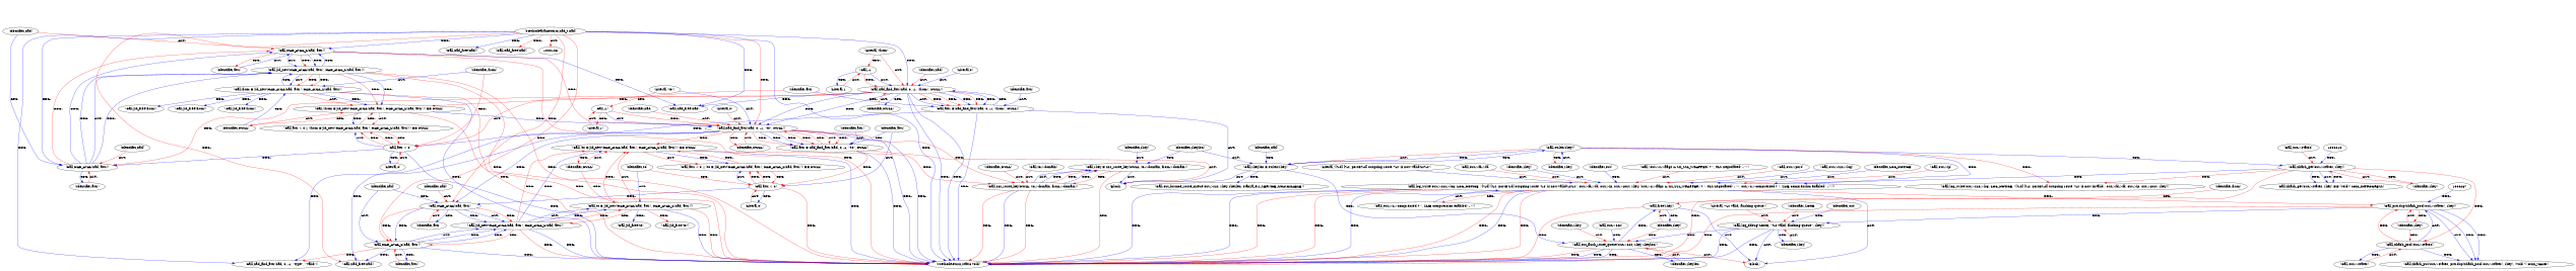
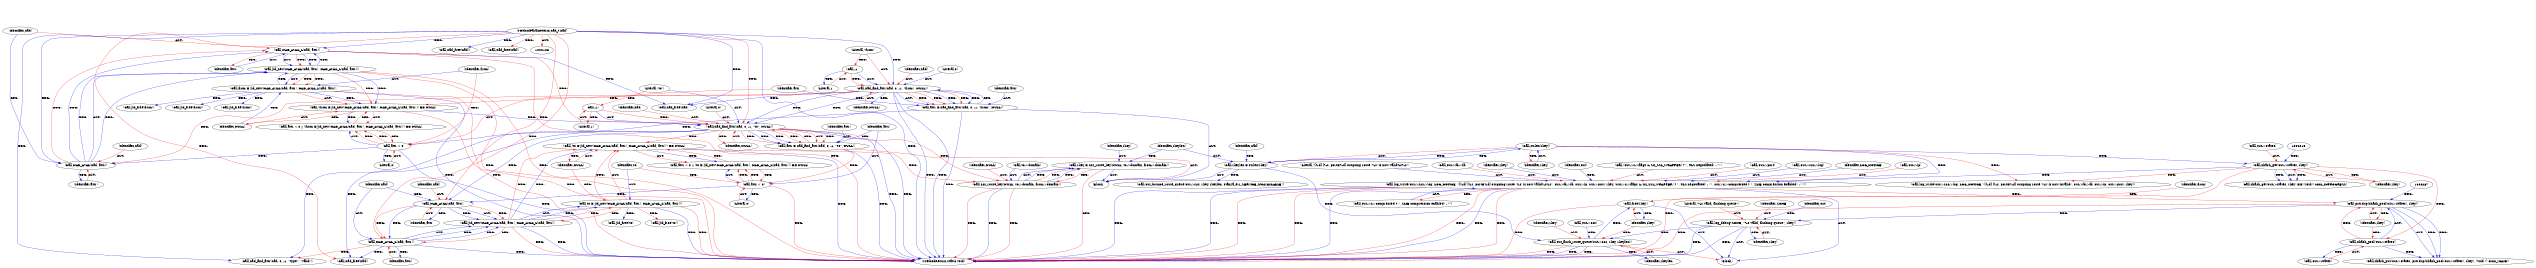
  digraph {
    edge [color=blue]
    n1 [label="(Call,free(rkey))"]
    n2 [label="(Identifier,rkey)"]
    n3 [label="(MethodReturn,static void)"]
    n4 [label="(Block,)"]
    n5 [label="(Call,out_flush_route_queue(out->s2s, rkey, rkeylen))"]
    n6 [label="(Identifier,rkeylen)"]
    n7 [label="(Call,log_debug(ZONE, \"%s valid, flushing queue\", rkey))"]
    n8 [label="(Identifier,rkey)"]
    n9 [label="(Call,pstrdup(xhash_pool(out->states), rkey))"]
    n10 [label="(Identifier,rkey)"]
    n11 [label="(Call,xhash_put(out->states, pstrdup(xhash_pool(out->states), rkey), (void *) conn_VALID))"]
    n12 [label="(Call,xhash_pool(out->states))"]
    n13 [label="(Call,out->states)"]
    n14 [label="(Call,xhash_get(out->states, rkey))"]
    n15 [label="(Call,log_write(out->s2s->log, LOG_NOTICE, \"[%d] [%s, port=%d] outgoing route '%s' is now valid%s%s\", out->fd->fd, out->ip, out->port, rkey, (out->s->flags & SX_SSL_WRAPPER) ? \", TLS negotiated\" : \"\", out->s->compressed ? \", ZLIB compression enabled\" : \"\"))"]
    n16 [label="(Call,xhash_get(out->states, rkey) == (void*) conn_INPROGRESS)"]
    n17 [label="(Call,log_write(out->s2s->log, LOG_NOTICE, \"[%d] [%s, port=%d] outgoing route '%s' is now invalid\", out->fd->fd, out->ip, out->port, rkey))"]
    n18 [label="(Identifier,rkey)"]
    n19 [label="(Call,out->s->compressed ? \", ZLIB compression enabled\" : \"\")"]
    n20 [label="(Call,strlen(rkey))"]
    n21 [label="(Call,rkeylen = strlen(rkey))"]
    n22 [label="(Identifier,rkey)"]
    n23 [label="(Block,)"]
    n24 [label="(Call,out_bounce_route_queue(out->s2s, rkey, rkeylen, stanza_err_SERVICE_UNAVAILABLE))"]
    n25 [label="(Call,rkey = s2s_route_key(NULL, to->domain, from->domain))"]
    n26 [label="(Call,s2s_route_key(NULL, to->domain, from->domain))"]
    n27 [label="(Call,nad_find_attr(nad, 0, -1, \"to\", NULL))"]
    n28 [label="(Call,(to = jid_new(NAD_AVAL(nad, attr), NAD_AVAL_L(nad, attr))) == NULL)"]
    n29 [label="(Call,NAD_AVAL(nad, attr))"]
    n30 [label="(Call,attr = nad_find_attr(nad, 0, -1, \"to\", NULL))"]
    n31 [label="(Call,nad_find_attr(nad, 0, -1, \"type\", \"valid\"))"]
    n32 [label="(Identifier,NULL)"]
    n33 [label="(Call,nad_free(nad))"]
    n34 [label="(Identifier,NULL)"]
    n35 [label="(Call,attr < 0 || (to = jid_new(NAD_AVAL(nad, attr), NAD_AVAL_L(nad, attr))) == NULL)"]
    n36 [label="(Call,NAD_AVAL_L(nad, attr))"]
    n37 [label="(Call,jid_new(NAD_AVAL(nad, attr), NAD_AVAL_L(nad, attr)))"]
    n38 [label="(Identifier,attr)"]
    n39 [label="(Call,attr < 0)"]
    n40 [label="(Call,NAD_AVAL_L(nad, attr))"]
    n41 [label="(Call,jid_new(NAD_AVAL(nad, attr), NAD_AVAL_L(nad, attr)))"]
    n42 [label="(Identifier,attr)"]
    n43 [label="(Call,nad_free(nad))"]
    n44 [label="(Call,(from = jid_new(NAD_AVAL(nad, attr), NAD_AVAL_L(nad, attr))) == NULL)"]
    n45 [label="(Call,from = jid_new(NAD_AVAL(nad, attr), NAD_AVAL_L(nad, attr)))"]
    n46 [label="(Call,NAD_AVAL(nad, attr))"]
    n47 [label="(Identifier,attr)"]
    n48 [label="(Call,nad_find_attr(nad, 0, -1, \"from\", NULL))"]
    n49 [label="(Call,attr = nad_find_attr(nad, 0, -1, \"from\", NULL))"]
    n50 [label="(Identifier,NULL)"]
    n51 [label="(Call,attr < 0)"]
    n52 [label="(Call,attr < 0 || (from = jid_new(NAD_AVAL(nad, attr), NAD_AVAL_L(nad, attr))) == NULL)"]
    n53 [label="(Identifier,NULL)"]
    n54 [label="(MethodParameterIn,nad_t nad)"]
    n55 [label="(Call,nad_free(nad))"]
    n56 [label="(Call,nad_free(nad))"]
    1000108
    n58 [label="(Identifier,attr)"]
    n59 [label="(Call,-1)"]
    n60 [label="(Literal,1)"]
    n61 [label="(Literal,0)"]
    n62 [label="(Call,-1)"]
    n63 [label="(Literal,1)"]
    n64 [label="(Call,jid_free(from))"]
    n65 [label="(Call,jid_free(from))"]
    n66 [label="(Call,jid_free(from))"]
    n67 [label="(Call,to = jid_new(NAD_AVAL(nad, attr), NAD_AVAL_L(nad, attr)))"]
    n68 [label="(Call,jid_free(to))"]
    n69 [label="(Call,jid_free(to))"]
    n70 [label="(Literal,0)"]
    n71 [label="(Call,out->s2s->log)"]
    n72 [label="(Identifier,attr)"]
    n73 [label="(Identifier,LOG_NOTICE)"]
    n74 [label="(Identifier,nad)"]
    n75 [label="(Call,out->states)"]
    n76 [label="(Identifier,ZONE)"]
    n77 [label="(Literal,\"from\")"]
    n78 [label="(Call,out->ip)"]
    n79 [label="(Literal,\"[%d] [%s, port=%d] outgoing route '%s' is now valid%s%s\")"]
    n80 [label="(Identifier,attr)"]
    n81 [label="(Identifier,nad)"]
    n82 [label="(Call,out->fd->fd)"]
    n83 [label="(Identifier,NULL)"]
    n84 [label="(Identifier,nad)"]
    n85 [label="(Identifier,from)"]
    n86 [label="(Identifier,rkey)"]
    n87 [label="(Identifier,out)"]
    n88 [label="(Literal,0)"]
    n89 [label="(Identifier,rkeylen)"]
    n90 [label="(Call,out->s2s)"]
    n91 [label="(Literal,\"%s valid, flushing queue\")"]
    n92 [label="(Identifier,to)"]
    n93 [label="(Identifier,from)"]
    n94 [label="(Literal,\"to\")"]
    n95 [label="(Identifier,nad)"]
    n96 [label="(Identifier,rkey)"]
    n97 [label="(Identifier,attr)"]
    n98 [label="(Identifier,nad)"]
    n99 [label="(Call,to->domain)"]
    n100 [label="(Identifier,nad)"]
    n101 [label="(Literal,0)"]
    n102 [label="(Identifier,nad)"]
    n103 [label="(Identifier,attr)"]
    n104 [label="(Identifier,out)"]
    n105 [label="(Call,(out->s->flags & SX_SSL_WRAPPER) ? \", TLS negotiated\" : \"\")"]
    n106 [label="(Call,out->port)"]
    n107 [label="(Identifier,rkey)"]
    1000267
    1000215
    n1 -> n2 [label="CFG: "]
    n1 -> n3 [color=red label="DDG: "]
    n1 -> n4 [label="AST: "]
    n2 -> n1 [color=red label="AST: "]
    n2 -> n5 [color=red label="CFG: "]
    n5 -> n1 [label="DDG: "]
    n5 -> n3 [color=red label="DDG: "]
    n5 -> n3 [label="DDG: "]
    n5 -> n3 [label="DDG: "]
    n5 -> n4 [color=red label="AST: "]
    n5 -> n6 [label="CFG: "]
    n6 -> n5 [color=red label="AST: "]
    n7 -> n3 [label="DDG: "]
    n7 -> n3 [label="DDG: "]
    n7 -> n4 [label="AST: "]
    n7 -> n5 [label="DDG: "]
    n7 -> n8 [label="CFG: "]
    n8 -> n7 [color=red label="AST: "]
    n9 -> n3 [color=red label="DDG: "]
    n9 -> n7 [label="DDG: "]
    n9 -> n10 [color=red label="CFG: "]
    n9 -> n11 [label="AST: "]
    n9 -> n11 [label="DDG: "]
    n9 -> n11 [label="DDG: "]
    n10 -> n9 [color=red label="AST: "]
    n10 -> n12 [color=red label="CFG: "]
    n12 -> n9 [label="AST: "]
    n12 -> n9 [color=red label="DDG: "]
    n12 -> n11 [label="DDG: "]
    n12 -> n13 [label="CFG: "]
    n13 -> n12 [color=red label="AST: "]
    n14 -> n3 [color=red label="DDG: "]
    n14 -> n12 [color=red label="DDG: "]
    n14 -> n15 [label="DDG: "]
    n14 -> n16 [label="AST: "]
    n14 -> n16 [label="DDG: "]
    n14 -> n16 [label="DDG: "]
    n14 -> n17 [color=red label="DDG: "]
    n14 -> n18 [color=red label="CFG: "]
    n15 -> n3 [color=red label="DDG: "]
    n15 -> n3 [label="DDG: "]
    n15 -> n3 [color=red label="DDG: "]
    n15 -> n3 [label="DDG: "]
    n15 -> n3 [label="DDG: "]
    n15 -> n3 [color=red label="DDG: "]
    n15 -> n3 [color=red label="DDG: "]
    n15 -> n3 [label="DDG: "]
    n15 -> n4 [label="AST: "]
    n15 -> n9 [color=red label="DDG: "]
    n15 -> n19 [color=red label="CFG: "]
    n18 -> n14 [color=red label="AST: "]
    n19 -> n15 [label="AST: "]
-   n20 -> n14 [label="CFG: "]
+   n20 -> n14 [label="DDG: "]
    n20 -> n15 [label="DDG: "]
    n20 -> n17 [color=red label="DDG: "]
    n20 -> n21 [color=red label="AST: "]
    n20 -> n21 [label="DDG: "]
    n20 -> n22 [color=red label="CFG: "]
-   n21 -> n5 [label="CFG: "]
+   n21 -> n5 [label="DDG: "]
    n21 -> n20 [label="CFG: "]
    n21 -> n23 [label="AST: "]
    n21 -> n24 [label="DDG: "]
    n22 -> n20 [label="AST: "]
    n25 -> n3 [color=red label="CFG: "]
    n25 -> n23 [label="AST: "]
    n25 -> n26 [color=red label="CFG: "]
    n26 -> n3 [label="DDG: "]
    n26 -> n3 [color=red label="DDG: "]
    n26 -> n3 [color=red label="DDG: "]
    n26 -> n25 [label="AST: "]
    n26 -> n25 [label="DDG: "]
    n26 -> n25 [color=red label="DDG: "]
    n26 -> n25 [label="DDG: "]
    n27 -> n3 [label="DDG: "]
    n27 -> n3 [label="DDG: "]
    n27 -> n26 [color=red label="DDG: "]
    n27 -> n28 [color=red label="DDG: "]
    n27 -> n29 [label="DDG: "]
    n27 -> n30 [color=red label="AST: "]
    n27 -> n30 [color=red label="DDG: "]
    n27 -> n30 [color=red label="DDG: "]
    n27 -> n30 [label="DDG: "]
    n27 -> n30 [label="DDG: "]
    n27 -> n30 [color=red label="DDG: "]
    n27 -> n31 [label="DDG: "]
    n27 -> n32 [color=red label="CFG: "]
    n27 -> n33 [label="DDG: "]
    n28 -> n3 [label="DDG: "]
    n28 -> n26 [color=red label="DDG: "]
    n28 -> n34 [color=red label="CFG: "]
    n28 -> n35 [color=red label="AST: "]
    n28 -> n35 [label="DDG: "]
    n29 -> n36 [color=red label="DDG: "]
    n29 -> n36 [label="DDG: "]
    n29 -> n37 [label="AST: "]
    n29 -> n37 [color=red label="DDG: "]
    n29 -> n37 [label="DDG: "]
    n29 -> n38 [label="CFG: "]
    n30 -> n3 [label="DDG: "]
    n30 -> n23 [color=red label="AST: "]
    n30 -> n27 [color=red label="CFG: "]
    n30 -> n39 [color=red label="DDG: "]
    n32 -> n27 [color=red label="AST: "]
    n34 -> n28 [color=red label="AST: "]
    n34 -> n67 [color=red label="CFG: "]
    n35 -> n28 [color=red label="CFG: "]
    n35 -> n39 [color=red label="CFG: "]
    n36 -> n3 [label="DDG: "]
    n36 -> n31 [color=red label="DDG: "]
    n36 -> n33 [label="DDG: "]
    n36 -> n37 [label="AST: "]
    n36 -> n37 [label="DDG: "]
    n36 -> n37 [label="DDG: "]
    n36 -> n58 [label="CFG: "]
    n37 -> n3 [label="DDG: "]
    n37 -> n3 [color=red label="DDG: "]
    n37 -> n28 [color=red label="DDG: "]
    n37 -> n28 [label="DDG: "]
    n37 -> n36 [color=red label="CFG: "]
    n37 -> n67 [label="AST: "]
    n37 -> n67 [label="DDG: "]
    n37 -> n67 [color=red label="DDG: "]
    n38 -> n29 [color=red label="AST: "]
    n39 -> n3 [color=red label="DDG: "]
    n39 -> n29 [label="DDG: "]
    n39 -> n35 [label="AST: "]
    n39 -> n35 [color=red label="DDG: "]
    n39 -> n35 [color=red label="DDG: "]
    n39 -> n70 [label="CFG: "]
    n40 -> n3 [color=red label="DDG: "]
    n40 -> n27 [color=red label="DDG: "]
    n40 -> n41 [label="AST: "]
    n40 -> n41 [color=red label="DDG: "]
    n40 -> n41 [label="DDG: "]
    n40 -> n42 [color=red label="CFG: "]
    n40 -> n43 [label="DDG: "]
    n41 -> n3 [color=red label="DDG: "]
    n41 -> n3 [color=red label="DDG: "]
    n41 -> n40 [label="CFG: "]
    n41 -> n44 [color=red label="DDG: "]
    n41 -> n44 [label="DDG: "]
    n41 -> n45 [label="AST: "]
    n41 -> n45 [color=red label="DDG: "]
    n41 -> n45 [color=red label="DDG: "]
    n42 -> n40 [label="AST: "]
    n44 -> n3 [color=red label="DDG: "]
    n44 -> n27 [label="DDG: "]
    n44 -> n52 [color=red label="AST: "]
    n44 -> n52 [label="DDG: "]
    n44 -> n53 [color=red label="CFG: "]
    n45 -> n3 [label="DDG: "]
    n45 -> n3 [color=red label="DDG: "]
    n45 -> n41 [label="CFG: "]
    n45 -> n44 [color=red label="AST: "]
    n45 -> n44 [label="DDG: "]
    n45 -> n64 [label="DDG: "]
    n45 -> n65 [label="DDG: "]
    n45 -> n66 [label="DDG: "]
    n46 -> n40 [label="DDG: "]
    n46 -> n40 [color=red label="DDG: "]
    n46 -> n41 [label="AST: "]
    n46 -> n41 [label="DDG: "]
    n46 -> n41 [label="DDG: "]
    n46 -> n47 [label="CFG: "]
    n47 -> n46 [color=red label="AST: "]
    n48 -> n3 [label="DDG: "]
    n48 -> n3 [label="DDG: "]
    n48 -> n27 [label="DDG: "]
    n48 -> n27 [label="DDG: "]
    n48 -> n43 [label="DDG: "]
    n48 -> n44 [color=red label="DDG: "]
    n48 -> n46 [color=red label="DDG: "]
    n48 -> n49 [label="AST: "]
    n48 -> n49 [color=red label="DDG: "]
    n48 -> n49 [color=red label="DDG: "]
    n48 -> n49 [label="DDG: "]
    n48 -> n49 [color=red label="DDG: "]
    n48 -> n49 [label="DDG: "]
    n48 -> n50 [label="CFG: "]
    n49 -> n3 [label="DDG: "]
    n49 -> n23 [label="AST: "]
    n49 -> n48 [label="CFG: "]
    n49 -> n51 [label="DDG: "]
    n50 -> n48 [color=red label="AST: "]
    n51 -> n3 [label="DDG: "]
    n51 -> n46 [label="DDG: "]
    n51 -> n52 [label="AST: "]
    n51 -> n52 [color=red label="DDG: "]
    n51 -> n52 [color=red label="DDG: "]
    n51 -> n61 [label="CFG: "]
    n52 -> n44 [color=red label="CFG: "]
    n52 -> n51 [color=red label="CFG: "]
    n53 -> n44 [color=red label="AST: "]
    n53 -> n45 [label="CFG: "]
    n54 -> n3 [label="DDG: "]
    n54 -> n27 [color=red label="DDG: "]
    n54 -> n29 [color=red label="DDG: "]
    n54 -> n31 [label="DDG: "]
    n54 -> n33 [color=red label="DDG: "]
    n54 -> n36 [color=red label="DDG: "]
    n54 -> n40 [label="DDG: "]
    n54 -> n43 [label="DDG: "]
    n54 -> n46 [label="DDG: "]
    n54 -> n48 [label="DDG: "]
    n54 -> n55 [label="DDG: "]
    n54 -> n56 [color=red label="DDG: "]
    n54 -> 1000108 [color=red label="AST: "]
    n58 -> n36 [color=red label="AST: "]
    n59 -> n48 [label="AST: "]
    n59 -> n48 [color=red label="DDG: "]
    n59 -> n60 [label="CFG: "]
    n60 -> n59 [color=red label="AST: "]
    n61 -> n51 [color=red label="AST: "]
    n62 -> n27 [label="AST: "]
    n62 -> n27 [color=red label="DDG: "]
    n62 -> n63 [color=red label="CFG: "]
    n63 -> n62 [color=red label="AST: "]
    n67 -> n3 [color=red label="DDG: "]
    n67 -> n3 [label="DDG: "]
    n67 -> n28 [color=red label="AST: "]
    n67 -> n28 [color=red label="DDG: "]
    n67 -> n37 [color=red label="CFG: "]
    n67 -> n68 [color=red label="DDG: "]
    n67 -> n69 [label="DDG: "]
    n70 -> n39 [color=red label="AST: "]
    n71 -> n15 [label="AST: "]
    n72 -> n49 [label="CFG: "]
    n72 -> n51 [color=red label="AST: "]
    n73 -> n15 [label="AST: "]
    n74 -> n21 [label="CFG: "]
    n75 -> n14 [color=red label="AST: "]
    n76 -> n7 [color=red label="AST: "]
    n77 -> n48 [color=red label="AST: "]
    n77 -> n59 [color=red label="CFG: "]
    n78 -> n15 [color=red label="AST: "]
    n79 -> n15 [label="AST: "]
    n80 -> n49 [label="AST: "]
    n81 -> n48 [color=red label="AST: "]
    n82 -> n15 [color=red label="AST: "]
    n83 -> n26 [color=red label="AST: "]
    n84 -> n46 [color=red label="AST: "]
    n85 -> n45 [label="AST: "]
    n85 -> n51 [color=red label="CFG: "]
    n86 -> n25 [label="AST: "]
    n87 -> n7 [label="CFG: "]
    n88 -> n48 [label="AST: "]
    n89 -> n21 [label="AST: "]
    n89 -> n25 [label="CFG: "]
    n90 -> n5 [label="CFG: "]
    n91 -> n7 [color=red label="AST: "]
    n92 -> n39 [color=red label="CFG: "]
    n92 -> n67 [label="AST: "]
    n93 -> n1 [color=red label="CFG: "]
    n94 -> n27 [label="AST: "]
    n94 -> n62 [color=red label="CFG: "]
    n95 -> n29 [label="CFG: "]
    n95 -> n36 [label="AST: "]
    n96 -> n15 [label="AST: "]
    n97 -> n30 [label="AST: "]
    n98 -> n29 [color=red label="AST: "]
-   n99 -> n26 [color=red label="AST: "]
+   n99 -> n26 [label="AST: "]
    n100 -> n27 [color=red label="AST: "]
    n101 -> n27 [color=red label="AST: "]
    n102 -> n40 [color=red label="AST: "]
    n102 -> n46 [label="CFG: "]
    n103 -> n30 [label="CFG: "]
    n103 -> n39 [label="AST: "]
    n104 -> n15 [label="CFG: "]
    n105 -> n15 [color=red label="AST: "]
    n106 -> n15 [color=red label="AST: "]
    n107 -> n5 [color=red label="AST: "]
    1000267 -> n9 [label="DDG: "]
    1000215 -> n14 [label="CFG: "]
  }
